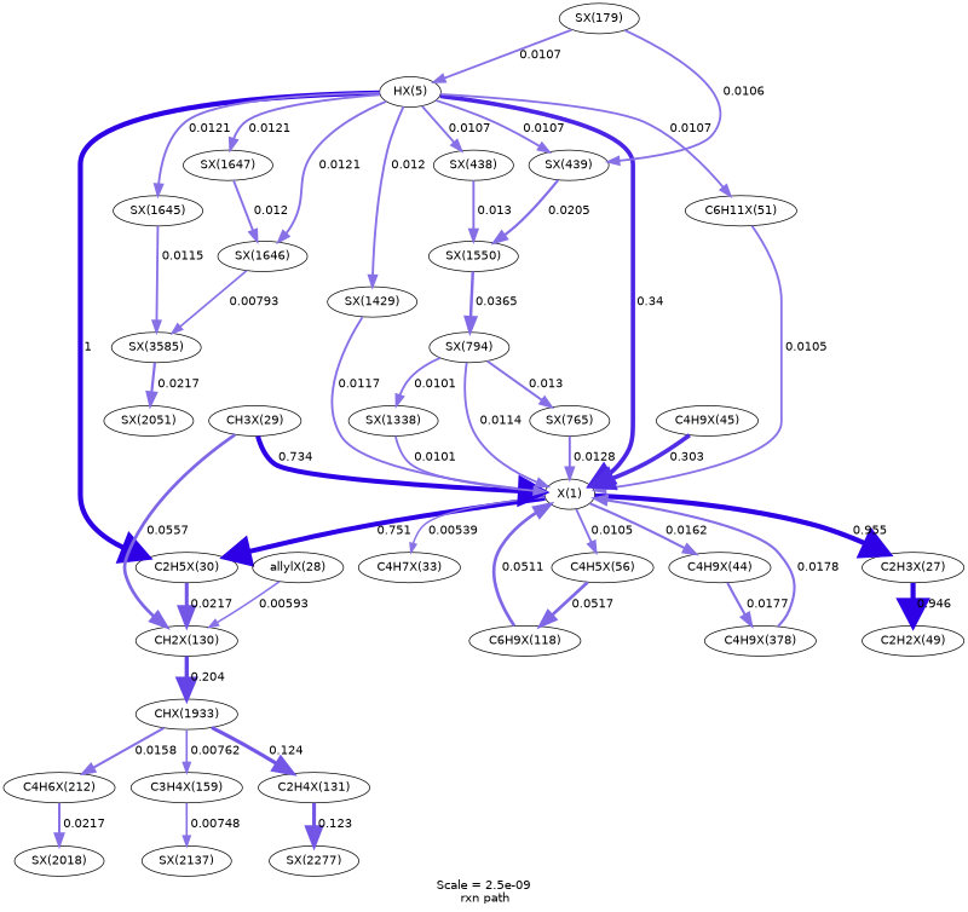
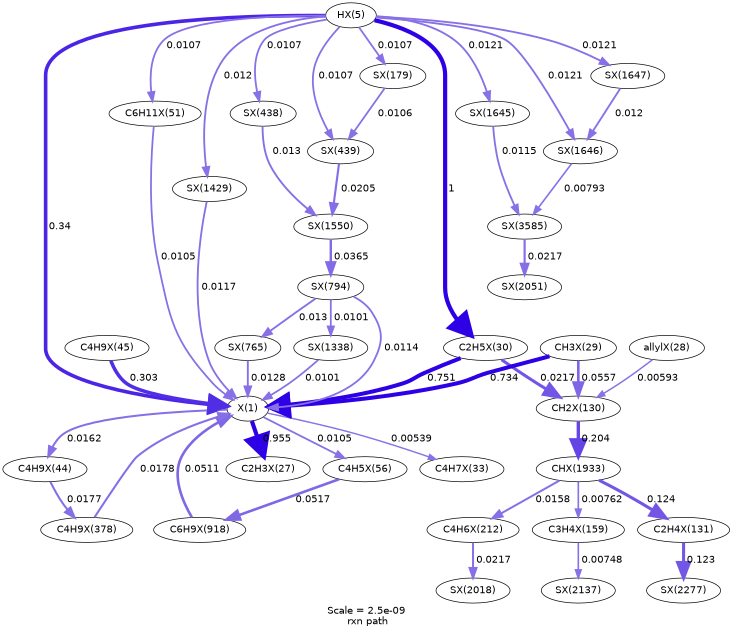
  digraph {
    fontname=Helvetica
    label="Scale = 2.5e-09\l rxn path"
    node [fontname=Helvetica]
    edge [arrowsize=1.29 color="0.7, 0.511, 0.9" fontname=Helvetica style="setlinewidth(2.57)"]
    n1 [label="HX(5)"]
    n2 [label="X(1)"]
    n3 [label="C2H5X(30)"]
    n4 [label="C6H11X(51)"]
    n5 [label="SX(1429)"]
    n6 [label="SX(438)"]
    n7 [label="SX(439)"]
    n8 [label="SX(179)"]
    n9 [label="SX(1645)"]
    n10 [label="SX(1646)"]
    n11 [label="SX(1647)"]
    n12 [label="C2H3X(27)"]
    n13 [label="C4H5X(56)"]
    n14 [label="C4H7X(33)"]
    n15 [label="C4H9X(44)"]
    n16 [label="CH2X(130)"]
    n17 [label="SX(1550)"]
    n18 [label="SX(3585)"]
-   n19 [label="C2H2X(49)"]
-   n20 [label="C6H9X(118)"]
+   n20 [label="C6H9X(918)"]
    n21 [label="C4H9X(378)"]
    n22 [label="CHX(1933)"]
    n23 [label="CH3X(29)"]
    n24 [label="C4H9X(45)"]
    n25 [label="SX(794)"]
    n26 [label="SX(765)"]
    n27 [label="SX(1338)"]
    n28 [label="SX(2051)"]
    n29 [label="C4H6X(212)"]
    n30 [label="C3H4X(159)"]
    n31 [label="C2H4X(131)"]
    n32 [label="allylX(28)"]
    n33 [label="SX(2018)"]
    n34 [label="SX(2137)"]
    n35 [label="SX(2277)"]
    n1 -> n2 [arrowsize=2.59 color="0.7, 0.84, 0.9" label=" 0.34" style="setlinewidth(5.19)"]
    n1 -> n3 [arrowsize=3 color="0.7, 1.5, 0.9" label=" 1" style="setlinewidth(6)"]
    n1 -> n4 [label=" 0.0107"]
    n1 -> n5 [arrowsize=1.33 color="0.7, 0.512, 0.9" label=" 0.012" style="setlinewidth(2.66)"]
    n1 -> n6 [label=" 0.0107"]
    n1 -> n7 [label=" 0.0107"]
-   n8 -> n1 [label=" 0.0107"]
+   n1 -> n8 [label=" 0.0107"]
    n1 -> n9 [arrowsize=1.33 color="0.7, 0.512, 0.9" label=" 0.0121" style="setlinewidth(2.66)"]
    n1 -> n10 [arrowsize=1.33 color="0.7, 0.512, 0.9" label=" 0.0121" style="setlinewidth(2.66)"]
    n1 -> n11 [arrowsize=1.33 color="0.7, 0.512, 0.9" label=" 0.0121" style="setlinewidth(2.66)"]
    n2 -> n12 [arrowsize=2.98 color="0.7, 1.45, 0.9" label=" 0.955" style="setlinewidth(5.96)"]
    n2 -> n13 [arrowsize=1.28 label=" 0.0105" style="setlinewidth(2.56)"]
    n2 -> n14 [arrowsize=1.03 color="0.7, 0.505, 0.9" label=" 0.00539" style="setlinewidth(2.06)"]
    n2 -> n15 [arrowsize=1.44 color="0.7, 0.516, 0.9" label=" 0.0162" style="setlinewidth(2.89)"]
-   n2 -> n3 [arrowsize=2.89 color="0.7, 1.25, 0.9" label=" 0.751" style="setlinewidth(5.78)"]
+   n3 -> n2 [arrowsize=2.89 color="0.7, 1.25, 0.9" label=" 0.751" style="setlinewidth(5.78)"]
    n3 -> n16 [arrowsize=2.21 color="0.7, 0.624, 0.9" label=" 0.0217" style="setlinewidth(4.42)"]
    n4 -> n2 [arrowsize=1.28 label=" 0.0105" style="setlinewidth(2.56)"]
    n5 -> n2 [arrowsize=1.32 color="0.7, 0.512, 0.9" label=" 0.0117" style="setlinewidth(2.64)"]
    n6 -> n17 [arrowsize=1.36 color="0.7, 0.513, 0.9" label=" 0.013" style="setlinewidth(2.72)"]
    n7 -> n17 [arrowsize=1.53 color="0.7, 0.521, 0.9" label=" 0.0205" style="setlinewidth(3.07)"]
    n8 -> n7 [label=" 0.0106"]
    n9 -> n18 [arrowsize=1.31 label=" 0.0115" style="setlinewidth(2.63)"]
    n10 -> n18 [arrowsize=1.17 color="0.7, 0.508, 0.9" label=" 0.00793" style="setlinewidth(2.35)"]
    n11 -> n10 [arrowsize=1.33 color="0.7, 0.512, 0.9" label=" 0.012" style="setlinewidth(2.66)"]
-   n12 -> n19 [arrowsize=2.98 color="0.7, 1.45, 0.9" label=" 0.946" style="setlinewidth(5.96)"]
    n13 -> n20 [arrowsize=1.88 color="0.7, 0.552, 0.9" label=" 0.0517" style="setlinewidth(3.76)"]
    n15 -> n21 [arrowsize=1.48 color="0.7, 0.518, 0.9" label=" 0.0177" style="setlinewidth(2.95)"]
    n16 -> n22 [arrowsize=2.4 color="0.7, 0.704, 0.9" label=" 0.204" style="setlinewidth(4.8)"]
    n17 -> n25 [arrowsize=1.75 color="0.7, 0.536, 0.9" label=" 0.0365" style="setlinewidth(3.5)"]
    n18 -> n28 [arrowsize=1.55 color="0.7, 0.522, 0.9" label=" 0.0217" style="setlinewidth(3.11)"]
    n20 -> n2 [arrowsize=1.88 color="0.7, 0.551, 0.9" label=" 0.0511" style="setlinewidth(3.76)"]
    n21 -> n2 [arrowsize=1.48 color="0.7, 0.518, 0.9" label=" 0.0178" style="setlinewidth(2.96)"]
    n22 -> n29 [arrowsize=1.43 color="0.7, 0.516, 0.9" label=" 0.0158" style="setlinewidth(2.87)"]
    n22 -> n30 [arrowsize=1.16 color="0.7, 0.508, 0.9" label=" 0.00762" style="setlinewidth(2.32)"]
    n22 -> n31 [arrowsize=2.21 color="0.7, 0.624, 0.9" label=" 0.124" style="setlinewidth(4.42)"]
    n23 -> n2 [arrowsize=2.88 color="0.7, 1.23, 0.9" label=" 0.734" style="setlinewidth(5.77)"]
    n23 -> n16 [arrowsize=1.91 color="0.7, 0.556, 0.9" label=" 0.0557" style="setlinewidth(3.82)"]
    n24 -> n2 [arrowsize=2.55 color="0.7, 0.803, 0.9" label=" 0.303" style="setlinewidth(5.1)"]
    n25 -> n2 [arrowsize=1.31 label=" 0.0114" style="setlinewidth(2.62)"]
    n25 -> n26 [arrowsize=1.36 color="0.7, 0.513, 0.9" label=" 0.013" style="setlinewidth(2.72)"]
    n25 -> n27 [arrowsize=1.27 color="0.7, 0.51, 0.9" label=" 0.0101" style="setlinewidth(2.53)"]
    n26 -> n2 [arrowsize=1.36 color="0.7, 0.513, 0.9" label=" 0.0128" style="setlinewidth(2.71)"]
    n27 -> n2 [arrowsize=1.27 color="0.7, 0.51, 0.9" label=" 0.0101" style="setlinewidth(2.53)"]
    n29 -> n33 [arrowsize=1.43 color="0.7, 0.516, 0.9" label=" 0.0217" style="setlinewidth(2.86)"]
    n30 -> n34 [arrowsize=1.15 color="0.7, 0.507, 0.9" label=" 0.00748" style="setlinewidth(2.3)"]
    n31 -> n35 [arrowsize=2.21 color="0.7, 0.623, 0.9" label=" 0.123" style="setlinewidth(4.42)"]
    n32 -> n16 [arrowsize=1.06 color="0.7, 0.506, 0.9" label=" 0.00593" style="setlinewidth(2.13)"]
  }
